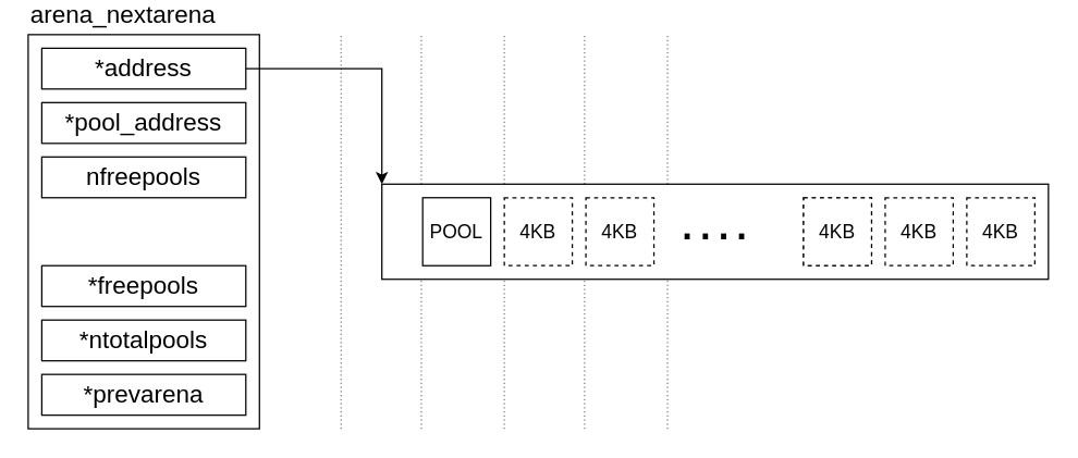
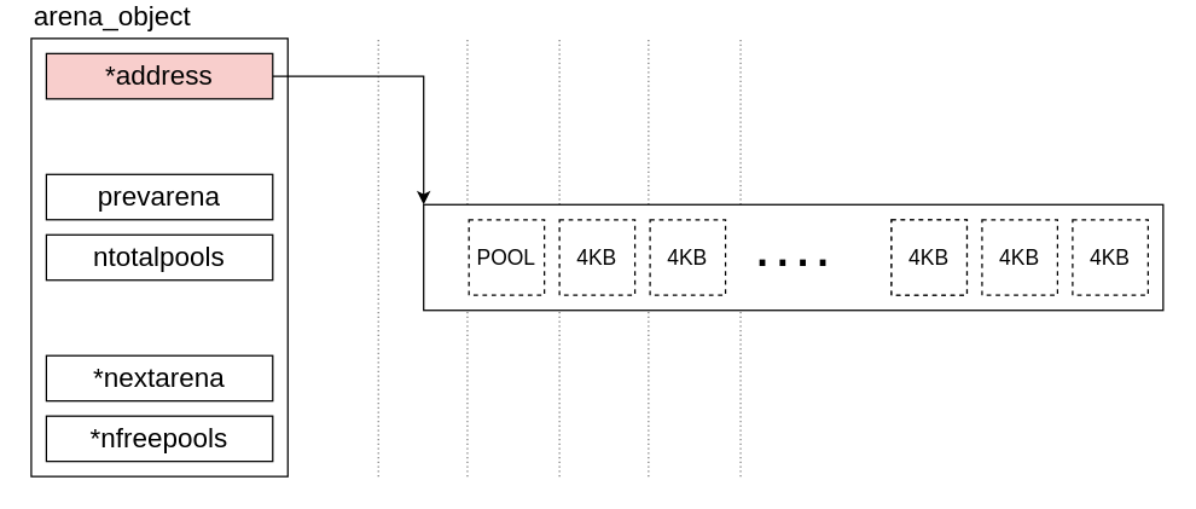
  <mxCell id="0" />
  <mxCell id="1" parent="0" />
  <mxCell id="2" value="" style="endArrow=none;dashed=1;html=1;fontSize=14;dashPattern=1 2;comic=0;shadow=0;opacity=50;" parent="1" edge="1"><mxGeometry width="50" height="50" relative="1" as="geometry"><mxPoint x="309" y="310" as="sourcePoint" /><mxPoint x="309" y="20" as="targetPoint" /></mxGeometry></mxCell>
  <mxCell id="3" value="" style="endArrow=none;dashed=1;html=1;fontSize=14;dashPattern=1 2;comic=0;shadow=0;opacity=50;" parent="1" edge="1"><mxGeometry width="50" height="50" relative="1" as="geometry"><mxPoint x="250" y="310" as="sourcePoint" /><mxPoint x="250" y="20" as="targetPoint" /></mxGeometry></mxCell>
  <mxCell id="4" value="" style="endArrow=none;dashed=1;html=1;fontSize=14;dashPattern=1 2;comic=0;shadow=0;opacity=50;" parent="1" edge="1"><mxGeometry width="50" height="50" relative="1" as="geometry"><mxPoint x="429" y="310" as="sourcePoint" /><mxPoint x="429" y="20" as="targetPoint" /></mxGeometry></mxCell>
  <mxCell id="5" value="" style="endArrow=none;dashed=1;html=1;fontSize=14;dashPattern=1 2;comic=0;shadow=0;opacity=50;" parent="1" edge="1"><mxGeometry width="50" height="50" relative="1" as="geometry"><mxPoint x="490" y="310" as="sourcePoint" /><mxPoint x="490" y="20" as="targetPoint" /></mxGeometry></mxCell>
  <mxCell id="6" value="" style="endArrow=none;dashed=1;html=1;fontSize=14;dashPattern=1 2;comic=0;shadow=0;opacity=50;" parent="1" edge="1"><mxGeometry width="50" height="50" relative="1" as="geometry"><mxPoint x="370" y="310" as="sourcePoint" /><mxPoint x="370" y="20" as="targetPoint" /></mxGeometry></mxCell>
  <mxCell id="7" value="&lt;span style=&quot;font-size: 40px&quot;&gt;····&lt;/span&gt;" style="whiteSpace=wrap;html=1;fontStyle=0" parent="1" vertex="1"><mxGeometry x="280" y="130" width="490" height="70" as="geometry" /></mxCell>
- <mxCell id="8" value="POOL" style="whiteSpace=wrap;html=1;aspect=fixed;fontSize=14;fontStyle=0" parent="1" vertex="1"><mxGeometry x="310" y="140" width="50" height="50" as="geometry" /></mxCell>
+ <mxCell id="8" value="POOL" style="whiteSpace=wrap;html=1;aspect=fixed;fontSize=14;fontStyle=0;dashed=1;" parent="1" vertex="1"><mxGeometry x="310" y="140" width="50" height="50" as="geometry" /></mxCell>
  <mxCell id="9" value="4KB" style="whiteSpace=wrap;html=1;aspect=fixed;dashed=1;fontSize=14;fontStyle=0" parent="1" vertex="1"><mxGeometry x="370" y="140" width="50" height="50" as="geometry" /></mxCell>
  <mxCell id="10" value="4KB" style="whiteSpace=wrap;html=1;aspect=fixed;dashed=1;fontSize=14;fontStyle=0" parent="1" vertex="1"><mxGeometry x="430" y="140" width="50" height="50" as="geometry" /></mxCell>
  <mxCell id="11" value="" style="whiteSpace=wrap;html=1;aspect=fixed;dashed=1;" parent="1" vertex="1"><mxGeometry x="590" y="140" width="50" height="50" as="geometry" /></mxCell>
  <mxCell id="12" value="4KB" style="whiteSpace=wrap;html=1;aspect=fixed;dashed=1;fontSize=14;fontStyle=0" parent="1" vertex="1"><mxGeometry x="650" y="140" width="50" height="50" as="geometry" /></mxCell>
  <mxCell id="13" value="4KB" style="whiteSpace=wrap;html=1;aspect=fixed;dashed=1;fontSize=14;fontStyle=0" parent="1" vertex="1"><mxGeometry x="710" y="140" width="50" height="50" as="geometry" /></mxCell>
  <mxCell id="14" value="4KB" style="whiteSpace=wrap;html=1;aspect=fixed;dashed=1;fontSize=14;fontStyle=0" parent="1" vertex="1"><mxGeometry x="590" y="140" width="50" height="50" as="geometry" /></mxCell>
- <mxCell id="15" value="&lt;font style=&quot;font-size: 18px&quot;&gt;arena_nextarena&lt;/font&gt;" style="rounded=0;whiteSpace=wrap;html=1;align=left;labelPosition=center;verticalLabelPosition=top;verticalAlign=bottom;" parent="1" vertex="1"><mxGeometry x="20" y="20" width="170" height="290" as="geometry" /></mxCell>
+ <mxCell id="15" value="&lt;font style=&quot;font-size: 18px&quot;&gt;arena_object&lt;/font&gt;" style="rounded=0;whiteSpace=wrap;html=1;align=left;labelPosition=center;verticalLabelPosition=top;verticalAlign=bottom;" parent="1" vertex="1"><mxGeometry x="20" y="20" width="170" height="290" as="geometry" /></mxCell>
  <mxCell id="16" style="edgeStyle=orthogonalEdgeStyle;rounded=0;orthogonalLoop=1;jettySize=auto;html=1;entryX=0;entryY=0;entryDx=0;entryDy=0;fontSize=14;" parent="1" source="17" target="7" edge="1"><mxGeometry relative="1" as="geometry" /></mxCell>
- <mxCell id="17" value="*address" style="rounded=0;whiteSpace=wrap;html=1;fontSize=18;fontStyle=0" parent="1" vertex="1"><mxGeometry x="30" y="30" width="150" height="30" as="geometry" /></mxCell>
- <mxCell id="18" value="*pool_address" style="rounded=0;whiteSpace=wrap;html=1;fontSize=18;fontStyle=0" parent="1" vertex="1"><mxGeometry x="30" y="70" width="150" height="30" as="geometry" /></mxCell>
- <mxCell id="19" value="nfreepools" style="rounded=0;whiteSpace=wrap;html=1;fontSize=18;fontStyle=0" parent="1" vertex="1"><mxGeometry x="30" y="110" width="150" height="30" as="geometry" /></mxCell>
- <mxCell id="21" value="*freepools" style="rounded=0;whiteSpace=wrap;html=1;fontSize=18;fontStyle=0" parent="1" vertex="1"><mxGeometry x="30" y="190" width="150" height="30" as="geometry" /></mxCell>
- <mxCell id="22" value="*prevarena" style="rounded=0;whiteSpace=wrap;html=1;fontSize=18;fontStyle=0" parent="1" vertex="1"><mxGeometry x="30" y="270" width="150" height="30" as="geometry" /></mxCell>
- <mxCell id="23" value="*ntotalpools" style="rounded=0;whiteSpace=wrap;html=1;fontSize=18;fontStyle=0" parent="1" vertex="1"><mxGeometry x="30" y="230" width="150" height="30" as="geometry" /></mxCell>
+ <mxCell id="17" value="*address" style="rounded=0;whiteSpace=wrap;html=1;fontSize=18;fontStyle=0;fillColor=#f8cecc;" parent="1" vertex="1"><mxGeometry x="30" y="30" width="150" height="30" as="geometry" /></mxCell>
+ <mxCell id="19" value="prevarena" style="rounded=0;whiteSpace=wrap;html=1;fontSize=18;fontStyle=0" parent="1" vertex="1"><mxGeometry x="30" y="110" width="150" height="30" as="geometry" /></mxCell>
+ <mxCell id="20" value="ntotalpools" style="rounded=0;whiteSpace=wrap;html=1;fontSize=18;fontStyle=0" parent="1" vertex="1"><mxGeometry x="30" y="150" width="150" height="30" as="geometry" /></mxCell>
+ <mxCell id="22" value="*nfreepools" style="rounded=0;whiteSpace=wrap;html=1;fontSize=18;fontStyle=0" parent="1" vertex="1"><mxGeometry x="30" y="270" width="150" height="30" as="geometry" /></mxCell>
+ <mxCell id="23" value="*nextarena" style="rounded=0;whiteSpace=wrap;html=1;fontSize=18;fontStyle=0" parent="1" vertex="1"><mxGeometry x="30" y="230" width="150" height="30" as="geometry" /></mxCell>
